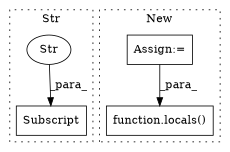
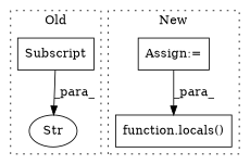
  digraph {
    node [shape=box]
    n1 [a=63 l="33,0" label=Subscript s="4120,0"]
    n2 [a=66 l=13 label=Str s=4139 shape=ellipse]
    n3 [a=75 l=8 label="function.locals()" s=4670]
    n4 [a=68 l=3 label="Assign:=" s=4667]
    subgraph cluster_1 {
-     label=Str
+     label=Old
      style=dotted
      n1
      n2
    }
    subgraph cluster_2 {
      label=New
      style=dotted
      n3
      n4
    }
-   n2 -> n1 [label=_para_]
+   n1 -> n2 [label=_para_]
    n4 -> n3 [label=_para_]
  }
